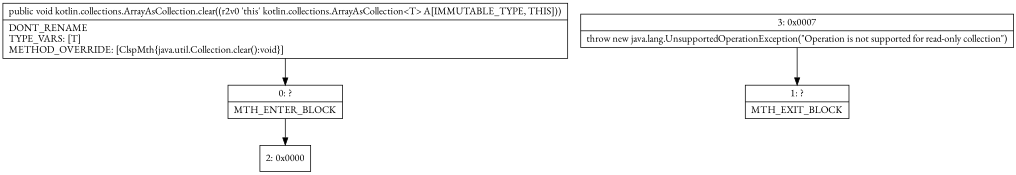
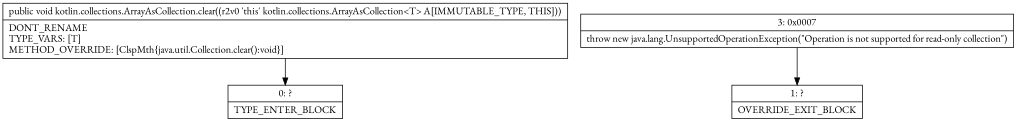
  digraph {
    fontname="EB Garamond"
    node [fontname="EB Garamond" shape=record]
    edge [fontname="EB Garamond"]
-   n1 [label="{0\:\ ?|MTH_ENTER_BLOCK\l}"]
-   n2 [label="{2\:\ 0x0000}"]
+   n1 [label="{0\:\ ?|TYPE_ENTER_BLOCK\l}"]
    n3 [label="{3\:\ 0x0007|throw new java.lang.UnsupportedOperationException(\"Operation is not supported for read\-only collection\")\l}"]
-   n4 [label="{1\:\ ?|MTH_EXIT_BLOCK\l}"]
+   n4 [label="{1\:\ ?|OVERRIDE_EXIT_BLOCK\l}"]
    n5 [label="{public void kotlin.collections.ArrayAsCollection.clear((r2v0 'this' kotlin.collections.ArrayAsCollection\<T\> A[IMMUTABLE_TYPE, THIS]))  | DONT_RENAME\lTYPE_VARS: [T]\lMETHOD_OVERRIDE: [ClspMth\{java.util.Collection.clear():void\}]\l}"]
-   n1 -> n2
    n3 -> n4
    n5 -> n1
  }
